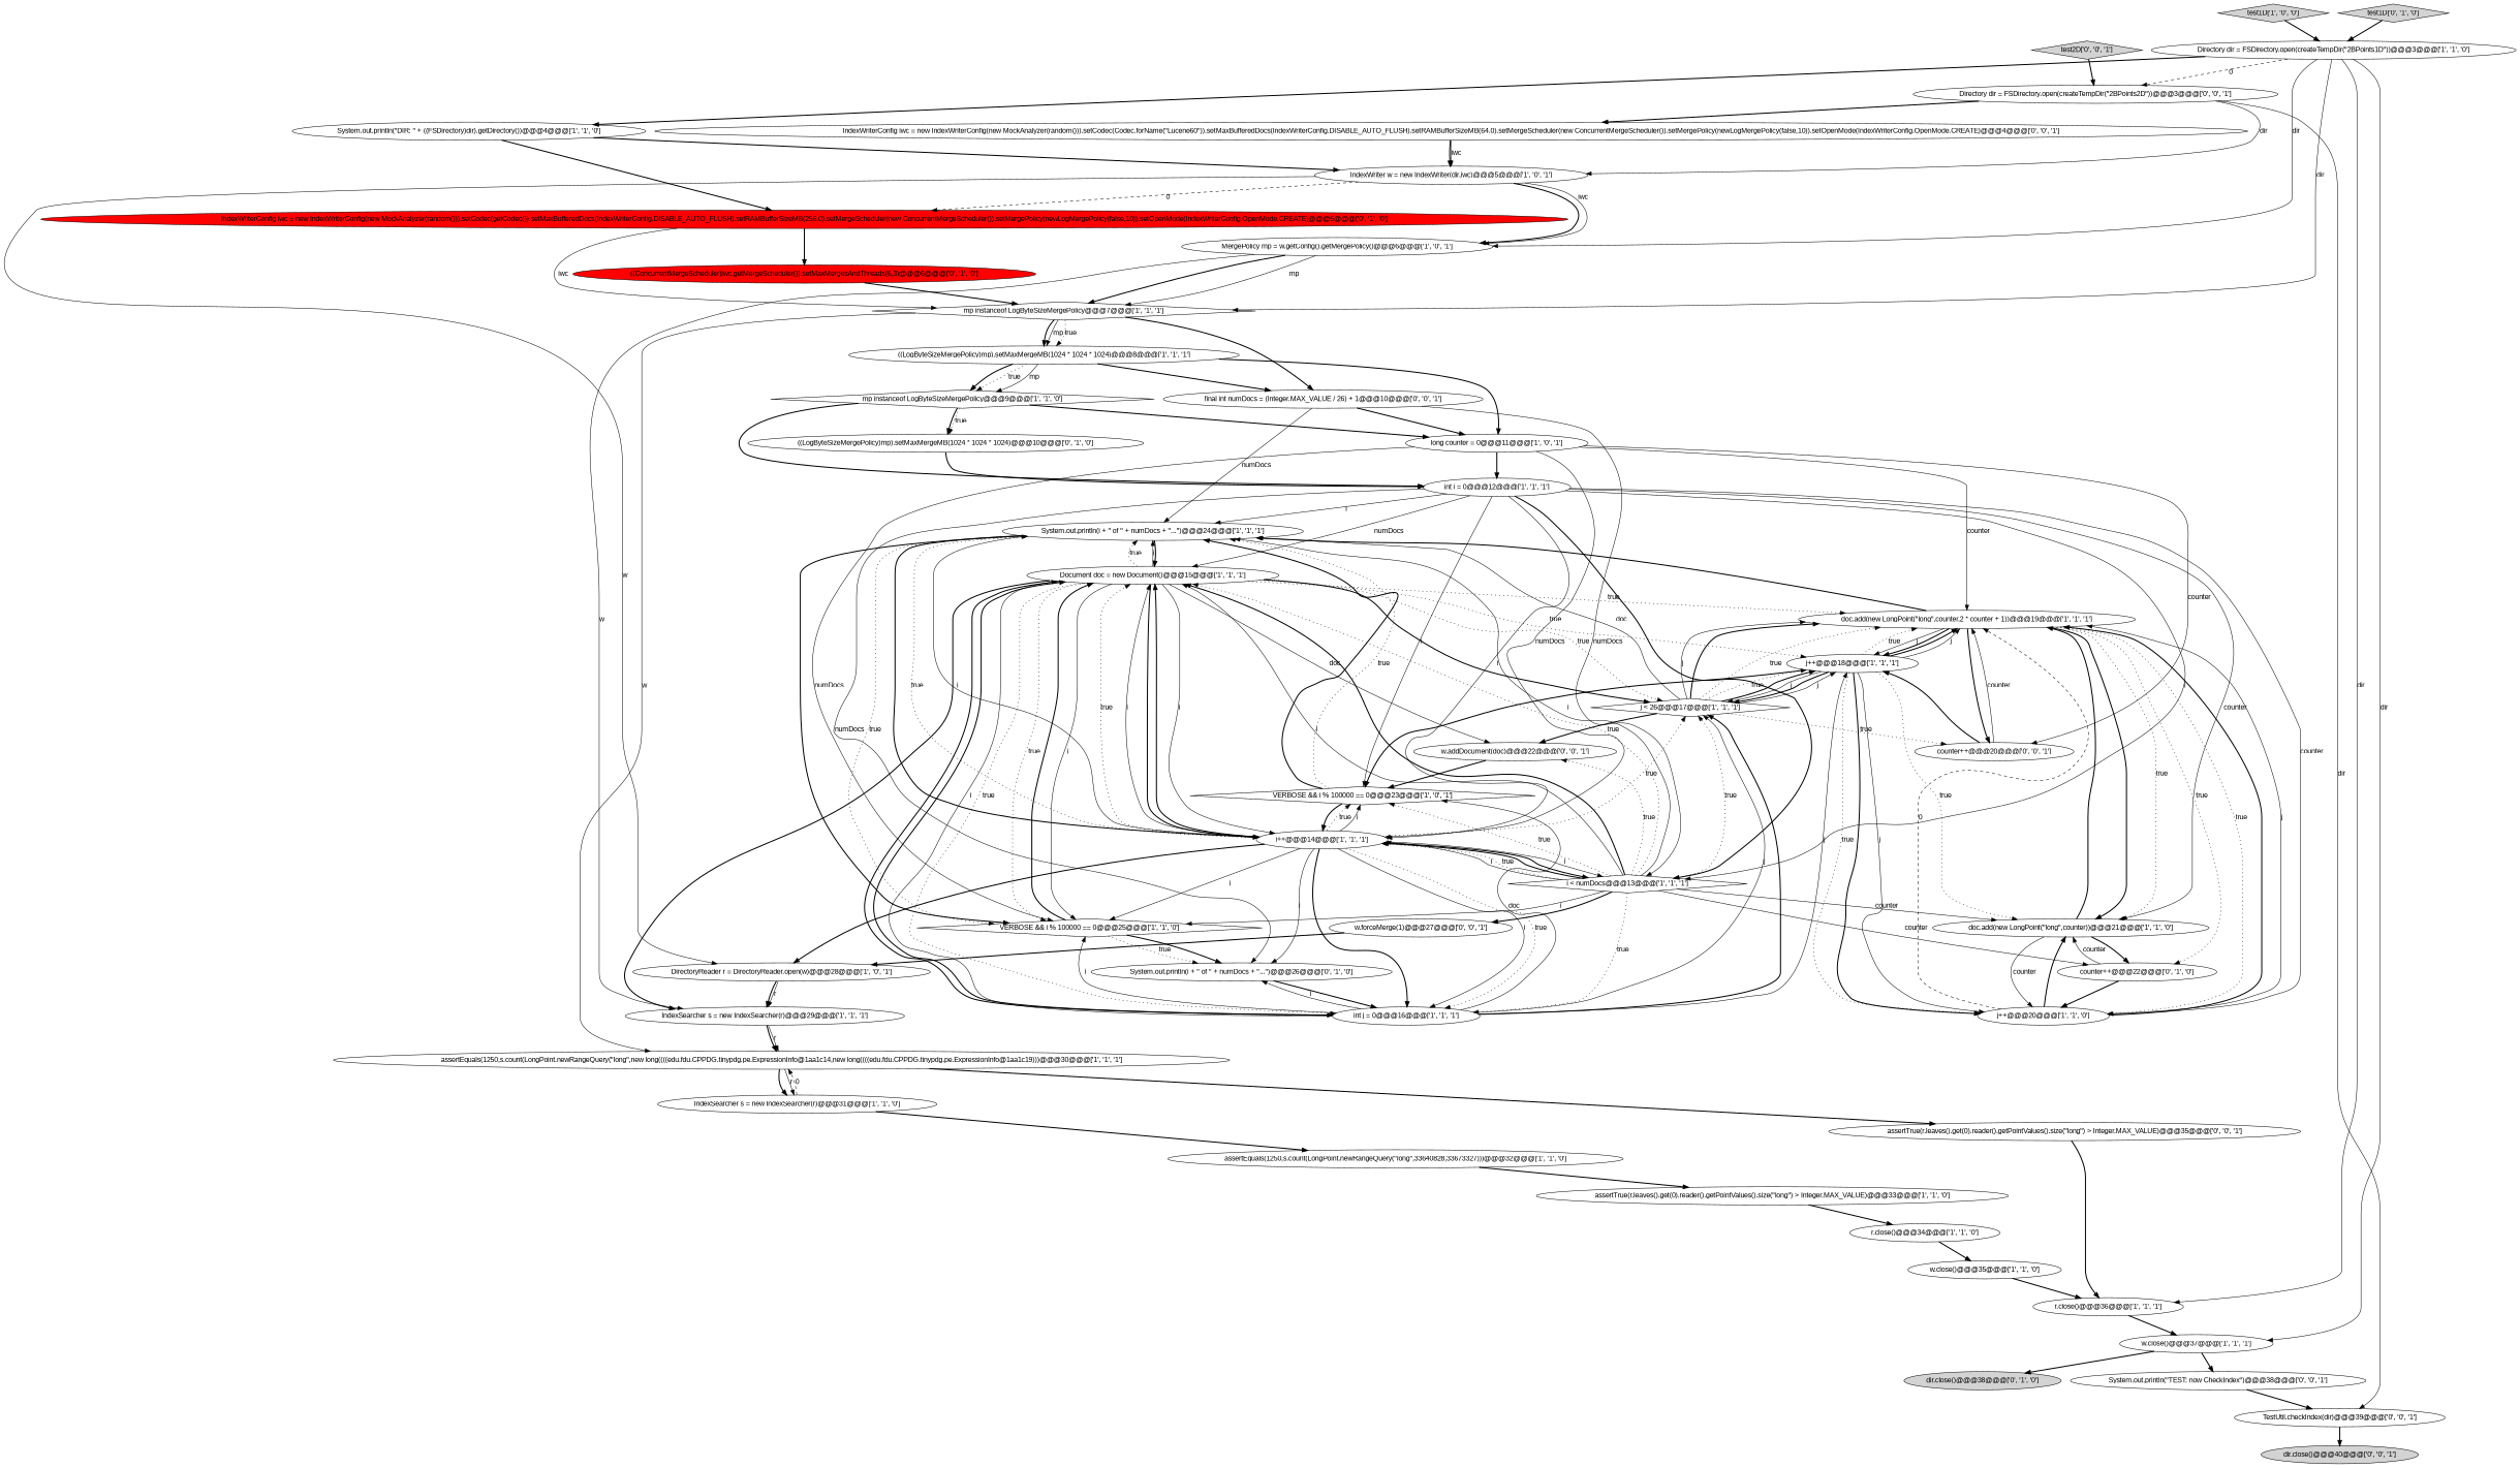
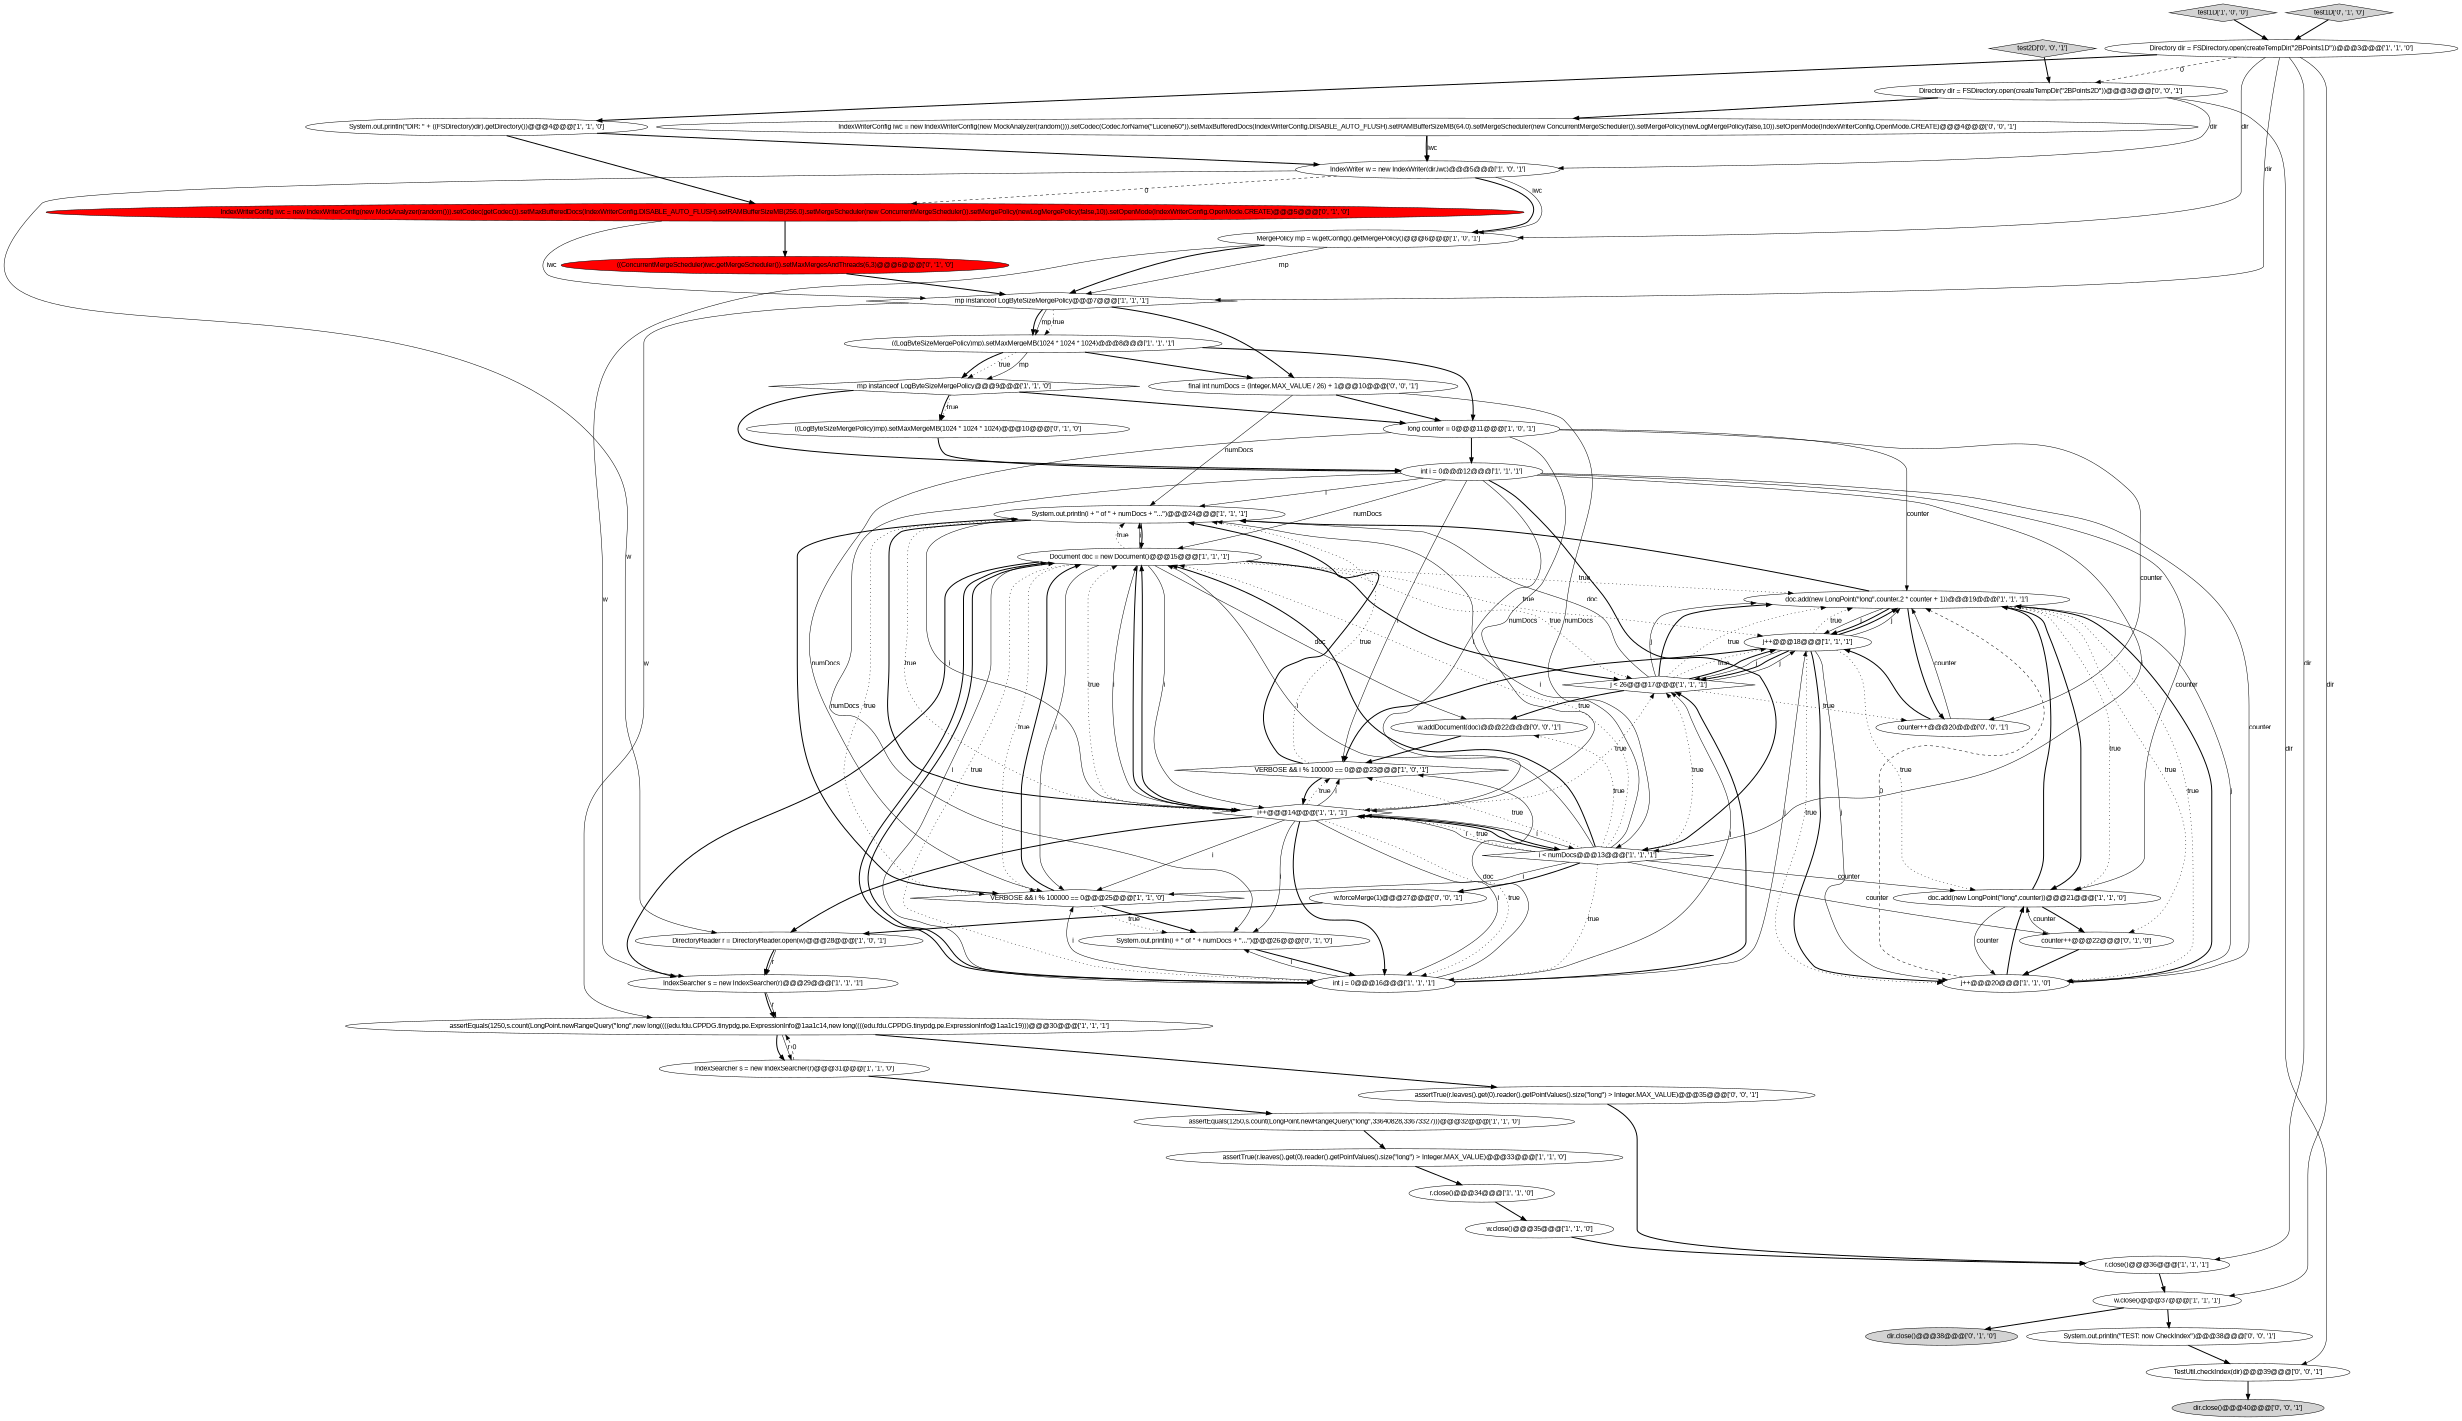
  digraph {
    fontname="Liberation Sans"
    node [fillcolor=white fontname="Liberation Sans" shape=ellipse style=filled]
    edge [fontname="Liberation Sans" style=bold]
    n1 [label="w.forceMerge(1)@@@27@@@['0', '0', '1']"]
    n2 [label="DirectoryReader r = DirectoryReader.open(w)@@@28@@@['1', '0', '1']"]
    n3 [label="IndexSearcher s = new IndexSearcher(r)@@@29@@@['1', '1', '1']"]
    n4 [label="TestUtil.checkIndex(dir)@@@39@@@['0', '0', '1']"]
    n5 [fillcolor=lightgray label="dir.close()@@@40@@@['0', '0', '1']"]
    n6 [label="assertTrue(r.leaves().get(0).reader().getPointValues().size(\"long\") > Integer.MAX_VALUE)@@@33@@@['1', '1', '0']"]
    n7 [label="r.close()@@@34@@@['1', '1', '0']"]
    n8 [label="w.close()@@@35@@@['1', '1', '0']"]
    n9 [label="r.close()@@@36@@@['1', '1', '1']"]
    n10 [label="w.close()@@@37@@@['1', '1', '1']"]
    n11 [label="doc.add(new LongPoint(\"long\",counter))@@@21@@@['1', '1', '0']"]
    n12 [label="counter++@@@22@@@['0', '1', '0']"]
    n13 [label="doc.add(new LongPoint(\"long\",counter,2 * counter + 1))@@@19@@@['1', '1', '1']"]
    n14 [label="j++@@@20@@@['1', '1', '0']"]
    n15 [label="System.out.println(i + \" of \" + numDocs + \"...\")@@@24@@@['1', '1', '1']"]
    n16 [label="counter++@@@20@@@['0', '0', '1']"]
    n17 [label="j++@@@18@@@['1', '1', '1']"]
    n18 [label="assertEquals(1250,s.count(LongPoint.newRangeQuery(\"long\",33640828,33673327)))@@@32@@@['1', '1', '0']"]
    n19 [fillcolor=lightgray label="dir.close()@@@38@@@['0', '1', '0']"]
    n20 [label="System.out.println(\"TEST: now CheckIndex\")@@@38@@@['0', '0', '1']"]
    n21 [label="System.out.println(i + \" of \" + numDocs + \"...\")@@@26@@@['0', '1', '0']"]
    n22 [label="int j = 0@@@16@@@['1', '1', '1']"]
    n23 [label="Document doc = new Document()@@@15@@@['1', '1', '1']"]
    n24 [label="VERBOSE && i % 100000 == 0@@@23@@@['1', '0', '1']" shape=diamond]
    n25 [label="VERBOSE && i % 100000 == 0@@@25@@@['1', '1', '0']" shape=diamond]
    n26 [label="j < 26@@@17@@@['1', '1', '1']" shape=diamond]
    n27 [label="assertTrue(r.leaves().get(0).reader().getPointValues().size(\"long\") > Integer.MAX_VALUE)@@@35@@@['0', '0', '1']"]
    n28 [label="int i = 0@@@12@@@['1', '1', '1']"]
    n29 [label="i < numDocs@@@13@@@['1', '1', '1']" shape=diamond]
-   n30 [label="i++@@@14@@@['1', '1', '1']"]
+   n30 [label="i++@@@14@@@['1', '1', '1']" shape=diamond]
    n31 [label="w.addDocument(doc)@@@22@@@['0', '0', '1']"]
    n32 [label="long counter = 0@@@11@@@['1', '0', '1']"]
    n33 [label="assertEquals(1250,s.count(LongPoint.newRangeQuery(\"long\",new long((((edu.fdu.CPPDG.tinypdg.pe.ExpressionInfo@1aa1c14,new long((((edu.fdu.CPPDG.tinypdg.pe.ExpressionInfo@1aa1c19)))@@@30@@@['1', '1', '1']"]
    n34 [label="IndexSearcher s = new IndexSearcher(r)@@@31@@@['1', '1', '0']"]
    n35 [label="final int numDocs = (Integer.MAX_VALUE / 26) + 1@@@10@@@['0', '0', '1']"]
    n36 [fillcolor=red label="IndexWriterConfig iwc = new IndexWriterConfig(new MockAnalyzer(random())).setCodec(getCodec()).setMaxBufferedDocs(IndexWriterConfig.DISABLE_AUTO_FLUSH).setRAMBufferSizeMB(256.0).setMergeScheduler(new ConcurrentMergeScheduler()).setMergePolicy(newLogMergePolicy(false,10)).setOpenMode(IndexWriterConfig.OpenMode.CREATE)@@@5@@@['0', '1', '0']"]
    n37 [fillcolor=red label="((ConcurrentMergeScheduler)iwc.getMergeScheduler()).setMaxMergesAndThreads(6,3)@@@6@@@['0', '1', '0']"]
    n38 [label="mp instanceof LogByteSizeMergePolicy@@@7@@@['1', '1', '1']" shape=diamond]
    n39 [label="((LogByteSizeMergePolicy)mp).setMaxMergeMB(1024 * 1024 * 1024)@@@8@@@['1', '1', '1']"]
    n40 [fillcolor=lightgray label="test1D['1', '0', '0']" shape=diamond]
    n41 [label="Directory dir = FSDirectory.open(createTempDir(\"2BPoints1D\"))@@@3@@@['1', '1', '0']"]
    n42 [label="Directory dir = FSDirectory.open(createTempDir(\"2BPoints2D\"))@@@3@@@['0', '0', '1']"]
    n43 [label="MergePolicy mp = w.getConfig().getMergePolicy()@@@6@@@['1', '0', '1']"]
    n44 [label="System.out.println(\"DIR: \" + ((FSDirectory)dir).getDirectory())@@@4@@@['1', '1', '0']"]
    n45 [fillcolor=lightgray label="test1D['0', '1', '0']" shape=diamond]
    n46 [label="IndexWriterConfig iwc = new IndexWriterConfig(new MockAnalyzer(random())).setCodec(Codec.forName(\"Lucene60\")).setMaxBufferedDocs(IndexWriterConfig.DISABLE_AUTO_FLUSH).setRAMBufferSizeMB(64.0).setMergeScheduler(new ConcurrentMergeScheduler()).setMergePolicy(newLogMergePolicy(false,10)).setOpenMode(IndexWriterConfig.OpenMode.CREATE)@@@4@@@['0', '0', '1']"]
    n47 [label="IndexWriter w = new IndexWriter(dir,iwc)@@@5@@@['1', '0', '1']"]
    n48 [fillcolor=lightgray label="test2D['0', '0', '1']" shape=diamond]
    n49 [label="mp instanceof LogByteSizeMergePolicy@@@9@@@['1', '1', '0']" shape=diamond]
    n50 [label="((LogByteSizeMergePolicy)mp).setMaxMergeMB(1024 * 1024 * 1024)@@@10@@@['0', '1', '0']"]
    n1 -> n2
    n2 -> n3
    n2 -> n3 [label=r style=solid]
    n3 -> n33
    n3 -> n33 [label=r style=solid]
    n4 -> n5
    n6 -> n7
    n7 -> n8
    n8 -> n9
    n9 -> n10
    n10 -> n19
    n10 -> n20
    n11 -> n12
    n11 -> n13
    n11 -> n14 [label=counter style=solid]
    n12 -> n11 [label=counter style=solid]
    n12 -> n14
    n13 -> n11
    n13 -> n11 [label=true style=dotted]
    n13 -> n12 [label=true style=dotted]
    n13 -> n14 [label=true style=dotted]
    n13 -> n15
    n13 -> n16
    n13 -> n17 [label=j style=solid]
    n13 -> n17
    n14 -> n11
    n14 -> n13
    n14 -> n13 [label=j style=solid]
    n14 -> n13 [label=0 style=dashed]
    n15 -> n23
    n15 -> n25 [label=true style=dotted]
    n15 -> n25
    n15 -> n30
    n16 -> n13 [label=counter style=solid]
    n16 -> n17
    n17 -> n11 [label=true style=dotted]
    n17 -> n13 [label=j style=solid]
    n17 -> n13 [label=true style=dotted]
    n17 -> n13
    n17 -> n14
    n17 -> n14 [label=j style=solid]
    n17 -> n14 [label=true style=dotted]
    n17 -> n24
    n17 -> n26 [label=j style=solid]
    n17 -> n26
    n18 -> n6
    n20 -> n4
    n21 -> n22
    n22 -> n17 [label=j style=solid]
    n22 -> n21 [label=i style=solid]
    n22 -> n23 [label=i style=solid]
    n22 -> n23
    n22 -> n24 [label=doc style=solid]
    n22 -> n25 [label=i style=solid]
    n22 -> n26 [label=j style=solid]
    n22 -> n26
    n23 -> n3
    n23 -> n13 [label=true style=dotted]
    n23 -> n15 [label=true style=dotted]
    n23 -> n15 [label=i style=solid]
    n23 -> n17 [label=true style=dotted]
    n23 -> n22
    n23 -> n22 [label=true style=dotted]
    n23 -> n25 [label=i style=solid]
    n23 -> n25 [label=true style=dotted]
    n23 -> n26
    n23 -> n26 [label=true style=dotted]
    n23 -> n30
    n23 -> n30 [label=i style=solid]
    n23 -> n31 [label=doc style=solid]
    n24 -> n15
    n24 -> n15 [label=true style=dotted]
    n24 -> n30
    n25 -> n21
    n25 -> n21 [label=true style=dotted]
    n25 -> n23
    n26 -> n13 [label=j style=solid]
    n26 -> n13
    n26 -> n13 [label=true style=dotted]
    n26 -> n15 [label=doc style=solid]
    n26 -> n16 [label=true style=dotted]
    n26 -> n17 [label=j style=solid]
    n26 -> n17 [label=true style=dotted]
    n26 -> n17
    n26 -> n31
    n27 -> n9
    n28 -> n11 [label=counter style=solid]
    n28 -> n14 [label=counter style=solid]
    n28 -> n15 [label=i style=solid]
    n28 -> n21 [label=numDocs style=solid]
    n28 -> n23 [label=numDocs style=solid]
    n28 -> n24 [label=i style=solid]
    n28 -> n29
    n28 -> n29 [label=i style=solid]
    n28 -> n30 [label=i style=solid]
    n29 -> n1
    n29 -> n11 [label=counter style=solid]
    n29 -> n12 [label=counter style=solid]
    n29 -> n15 [label=i style=solid]
    n29 -> n22 [label=true style=dotted]
    n29 -> n23 [label=i style=solid]
    n29 -> n23
    n29 -> n23 [label=true style=dotted]
    n29 -> n24 [label=true style=dotted]
    n29 -> n25 [label=i style=solid]
    n29 -> n26 [label=true style=dotted]
    n29 -> n30 [label=i style=solid]
    n29 -> n30 [label=true style=dotted]
    n29 -> n30
    n29 -> n31 [label=true style=dotted]
    n30 -> n2
    n30 -> n15 [label=true style=dotted]
    n30 -> n15 [label=i style=solid]
    n30 -> n21 [label=i style=solid]
    n30 -> n22
    n30 -> n22 [label=i style=solid]
    n30 -> n22 [label=true style=dotted]
    n30 -> n23
    n30 -> n23 [label=true style=dotted]
    n30 -> n23 [label=i style=solid]
    n30 -> n24 [label=true style=dotted]
    n30 -> n24 [label=i style=solid]
    n30 -> n25 [label=i style=solid]
    n30 -> n26 [label=true style=dotted]
    n30 -> n29
    n30 -> n29 [label=i style=solid]
    n31 -> n24
    n32 -> n13 [label=counter style=solid]
    n32 -> n16 [label=counter style=solid]
    n32 -> n25 [label=numDocs style=solid]
    n32 -> n28
    n32 -> n30 [label=numDocs style=solid]
    n33 -> n27
    n33 -> n34
    n33 -> n34 [label=r style=solid]
    n34 -> n18
    n34 -> n33 [label=0 style=dashed]
    n35 -> n15 [label=numDocs style=solid]
    n35 -> n29 [label=numDocs style=solid]
    n35 -> n32
    n36 -> n37
    n36 -> n38 [label=iwc style=solid]
    n37 -> n38
    n38 -> n33 [label=w style=solid]
    n38 -> n35
    n38 -> n39 [label=mp style=solid]
    n38 -> n39 [label=true style=dotted]
    n38 -> n39
    n39 -> n32
    n39 -> n35
    n39 -> n49 [label=true style=dotted]
    n39 -> n49 [label=mp style=solid]
    n39 -> n49
    n40 -> n41
    n41 -> n9 [label=dir style=solid]
    n41 -> n10 [label=dir style=solid]
    n41 -> n38 [label=dir style=solid]
    n41 -> n42 [label=0 style=dashed]
    n41 -> n43 [label=dir style=solid]
    n41 -> n44
    n42 -> n4 [label=dir style=solid]
    n42 -> n46
    n42 -> n47 [label=dir style=solid]
    n43 -> n3 [label=w style=solid]
    n43 -> n38 [label=mp style=solid]
    n43 -> n38
    n44 -> n36
    n44 -> n47
    n45 -> n41
    n46 -> n47 [label=iwc style=solid]
    n46 -> n47
    n47 -> n2 [label=w style=solid]
    n47 -> n36 [label=0 style=dashed]
    n47 -> n43
    n47 -> n43 [label=iwc style=solid]
    n48 -> n42
    n49 -> n28
    n49 -> n32
    n49 -> n50 [label=true style=dotted]
    n49 -> n50
    n50 -> n28
  }
